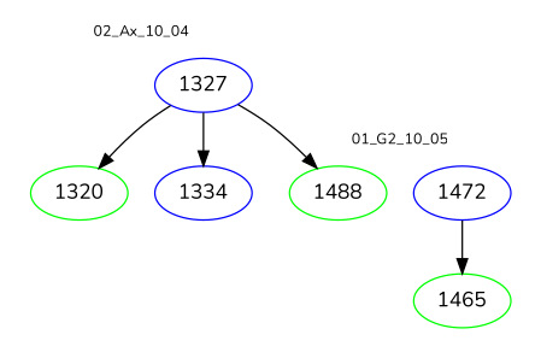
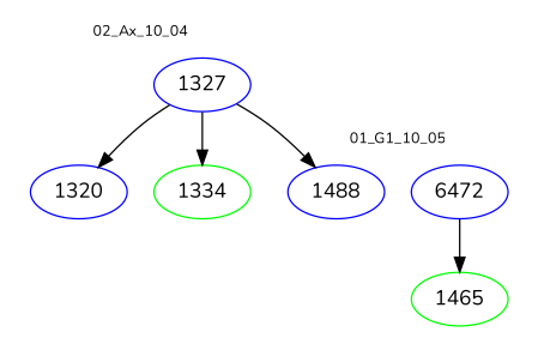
  digraph {
    fontname=Nunito
    node [color=blue fontname=Nunito]
    edge [color=black fontname=Nunito]
    n1 [label=1327]
-   n2 [color=green label=1320]
-   n3 [label=1334]
-   n4 [label=1472]
+   n2 [label=1320]
+   n3 [color=green label=1334]
+   n4 [label=6472]
    n5 [color=green label=1465]
-   n6 [color=green label=1488]
+   n6 [label=1488]
    subgraph cluster_1 {
      color=white
      fontsize=10
      label="02_Ax_10_04"
      n1
      n2
      n3
    }
    subgraph cluster_2 {
      color=white
      fontsize=10
-     label="01_G2_10_05"
+     label="01_G1_10_05"
      n4
      n5
      n6
    }
    n1 -> n2
    n1 -> n3
    n1 -> n6
    n4 -> n5
  }
